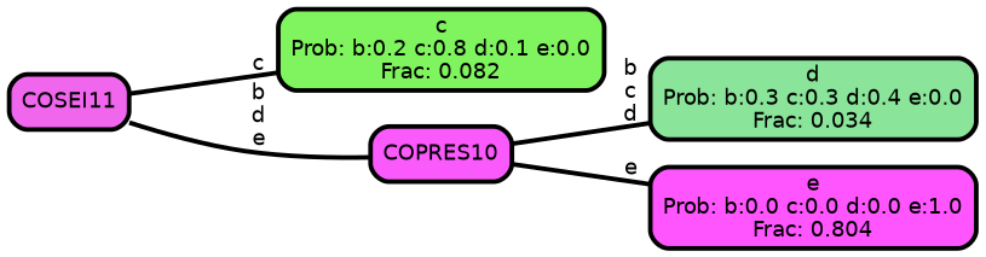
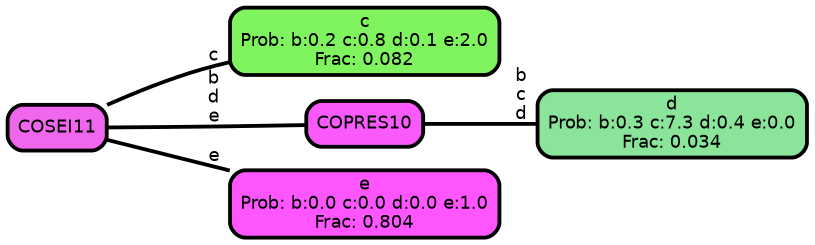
  graph {
    rankdir=LR
    ranksep="0 equally"
    splines=straight
    node [color=black fontcolor=black fontname=helvetica penwidth=3 shape=box style="filled, rounded"]
    edge [color=black fontname=helvetica penwidth=3]
-   n1 [fillcolor="#80f45e" label="c\nProb: b:0.2 c:0.8 d:0.1 e:0.0\nFrac: 0.082"]
+   n1 [fillcolor="#80f45e" label="c\nProb: b:0.2 c:0.8 d:0.1 e:2.0\nFrac: 0.082"]
    n2 [fillcolor="#f067ee" label=COSEI11]
    n3 [fillcolor="#fa5afb" label=COPRES10]
-   n4 [fillcolor="#8ae59a" label="d\nProb: b:0.3 c:0.3 d:0.4 e:0.0\nFrac: 0.034"]
+   n4 [fillcolor="#8ae59a" label="d\nProb: b:0.3 c:7.3 d:0.4 e:0.0\nFrac: 0.034"]
    n5 [fillcolor="#fe55ff" label="e\nProb: b:0.0 c:0.0 d:0.0 e:1.0\nFrac: 0.804"]
    subgraph sub_1 {
      rank=same
    }
    n2 -- n1 [label=" c"]
    n2 -- n3 [label=" b\n d\n e"]
    n3 -- n4 [label=" b\n c\n d"]
-   n3 -- n5 [label=" e"]
+   n2 -- n5 [label=" e"]
  }
